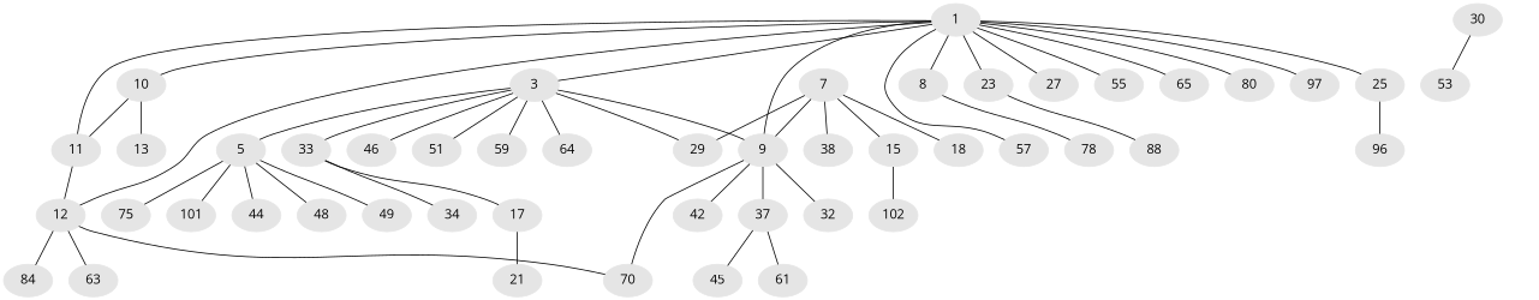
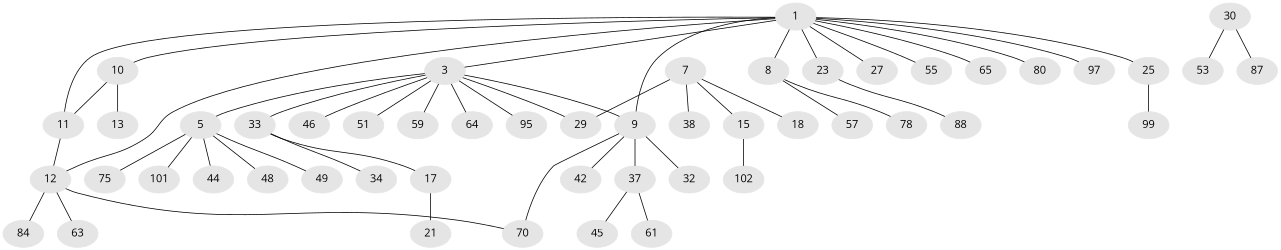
  graph {
    fontname="Open Sans"
    node [color=gray90 fontname="Open Sans" style=filled]
    edge [fontname="Open Sans"]
    1 [super="+2+91"]
    3 [super="+39+4+31+41"]
    8
    9 [super="+19+20"]
    10 [super="+73"]
    11 [super="+81+74+56"]
    12 [super="+40+14+22"]
    23
    25
    27
    55
    57 [super="+71"]
    65
    80
    97
    5 [super="+24+50"]
    29
    33 [super="+92"]
    46
    51
    59
    64
+   95
    7 [super="+35+85+58"]
    15
    18
    38
    78
    32 [super="+36+60+67"]
    37
    42
    70
    13
    63 [super="+68+79"]
    84
    88 [super="+98+93"]
-   99 [label=96]
+   99
    44
    48
    49
    75
    101
    17
    34
    21
    102
    53 [super="+72"]
    30
+   87 [super="+96"]
    45
    61
    1 -- 3
    1 -- 8
    1 -- 9
    1 -- 10
    1 -- 11
    1 -- 12
    1 -- 23
    1 -- 25
    1 -- 27
    1 -- 55
-   1 -- 57
+   8 -- 57
    1 -- 65
    1 -- 80
    1 -- 97
    3 -- 9
    3 -- 5
    3 -- 29
    3 -- 33
    3 -- 46
    3 -- 51
    3 -- 59
    3 -- 64
+   3 -- 95
    8 -- 78
    9 -- 32
    9 -- 37
    9 -- 42
    9 -- 70
    10 -- 11
    10 -- 13
    11 -- 12
    12 -- 70
    12 -- 63
    12 -- 84
    23 -- 88
    25 -- 99
    5 -- 44
    5 -- 48
    5 -- 49
    5 -- 75
    5 -- 101
    33 -- 17
    33 -- 34
-   7 -- 9
    7 -- 29
    7 -- 15
    7 -- 18
    7 -- 38
    15 -- 102
    37 -- 45
    37 -- 61
    17 -- 21
    30 -- 53
+   30 -- 87
  }
